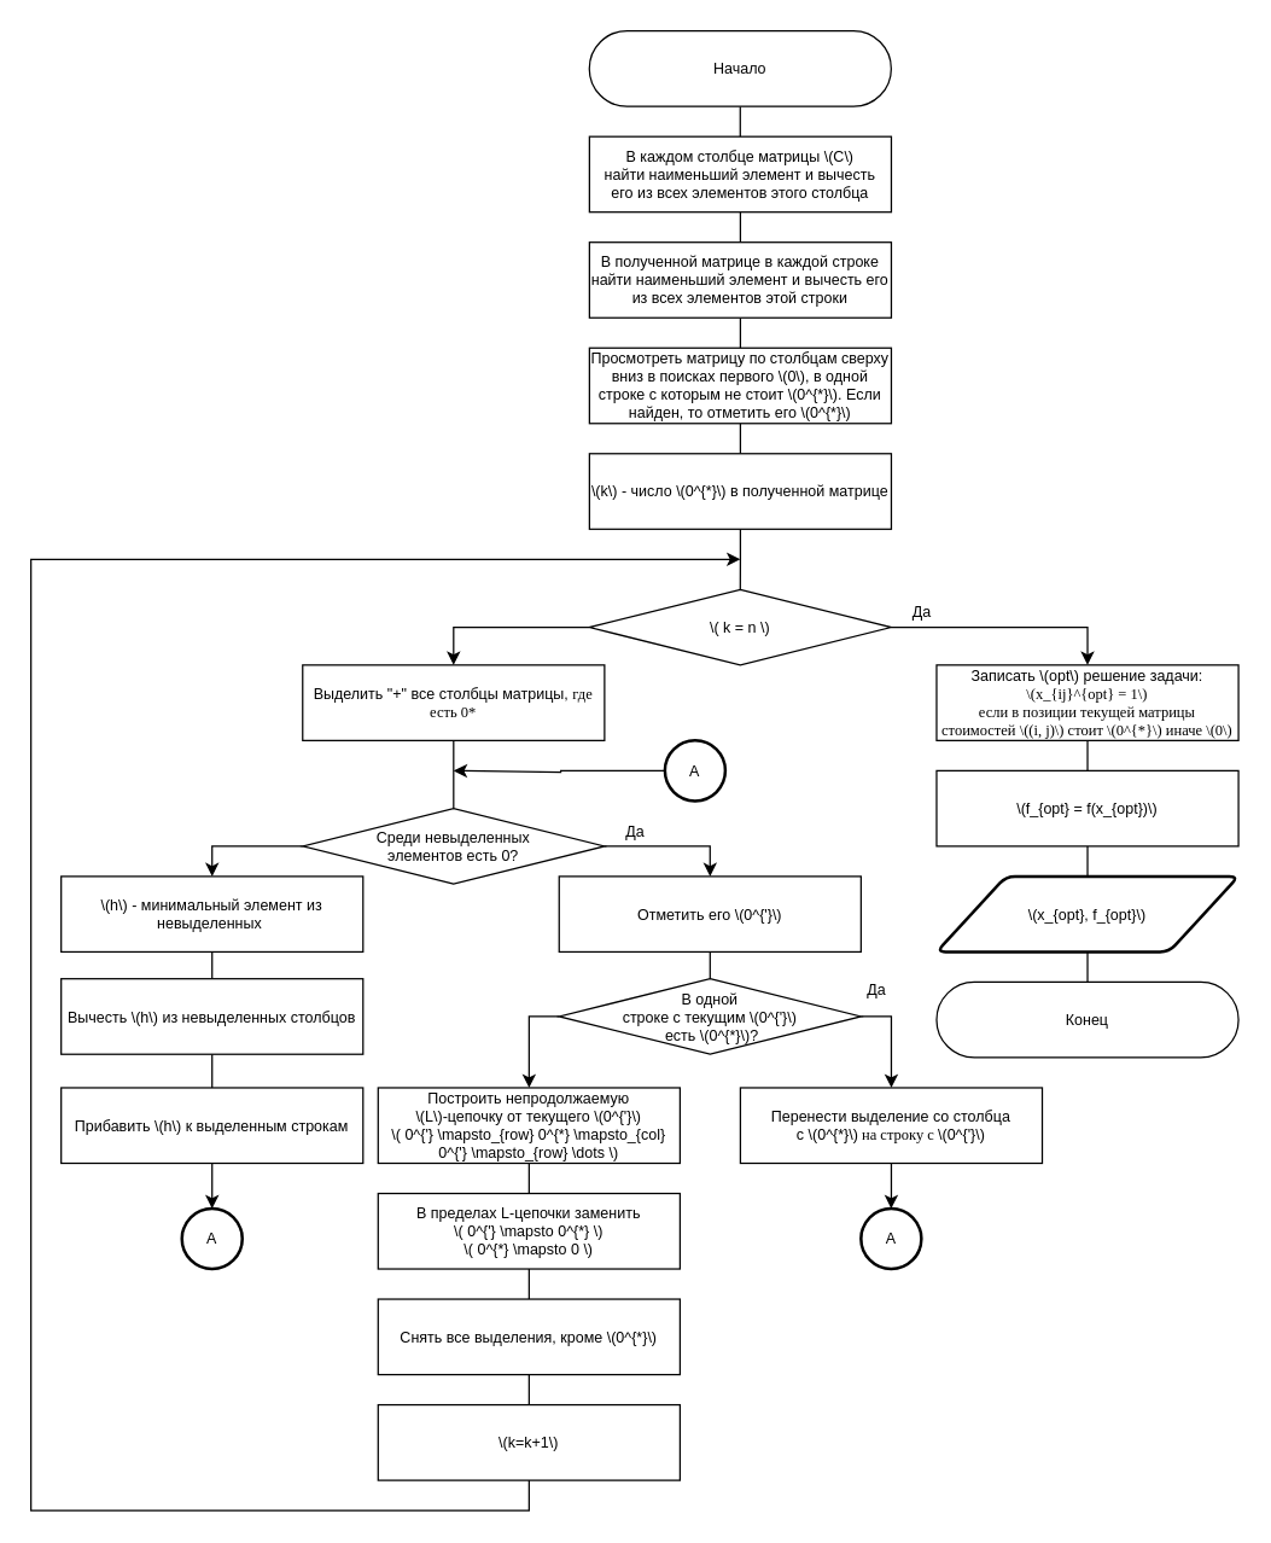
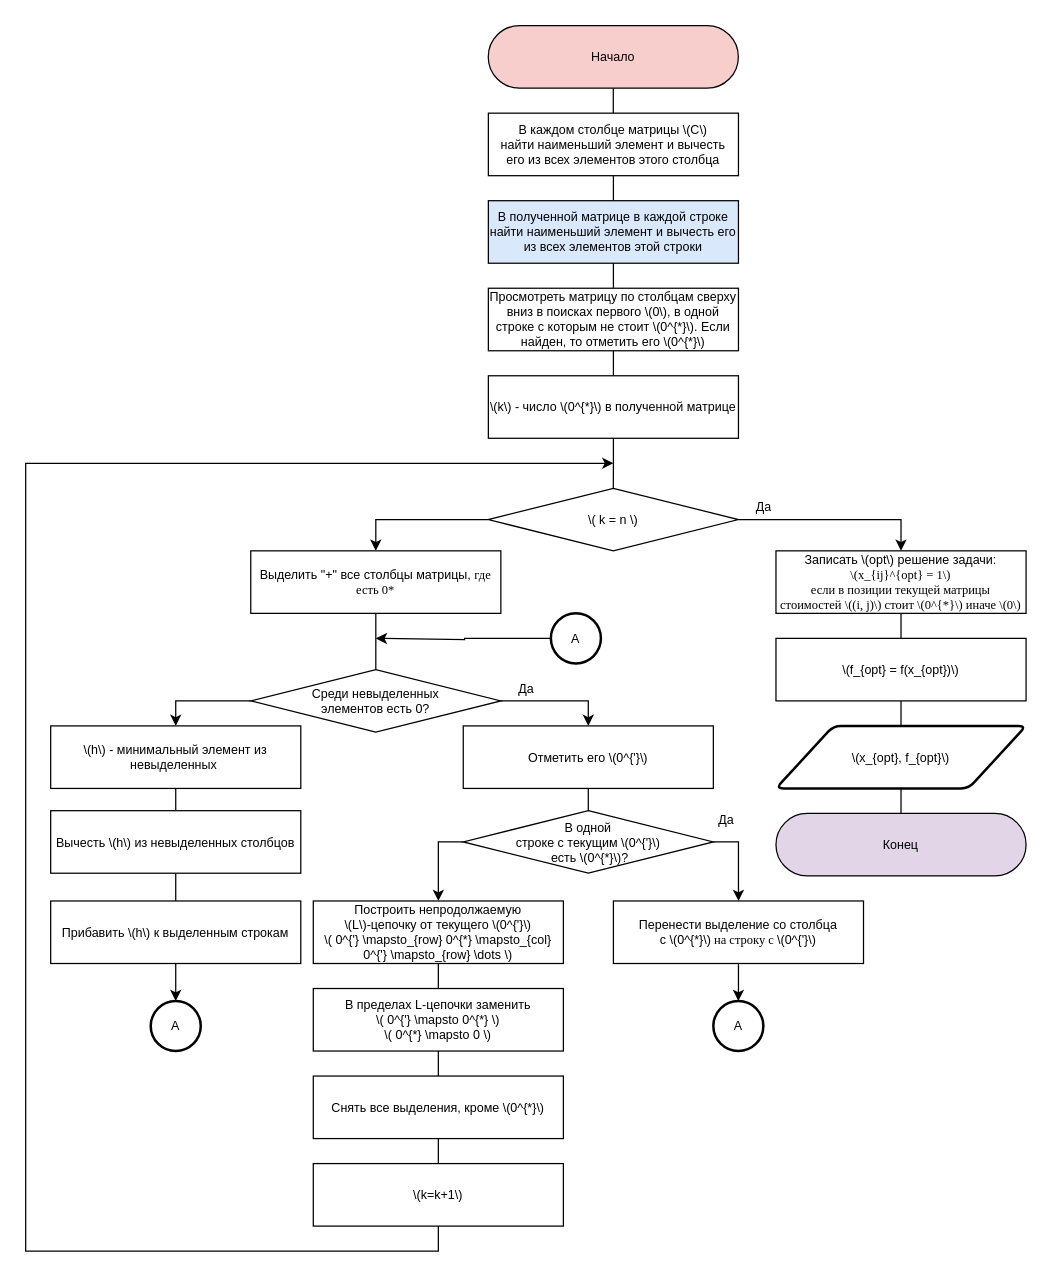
  <mxCell id="0" />
  <mxCell id="1" parent="0" />
  <mxCell id="2" style="edgeStyle=orthogonalEdgeStyle;rounded=0;orthogonalLoop=1;jettySize=auto;html=1;exitX=1;exitY=0.5;exitDx=0;exitDy=0;exitPerimeter=0;entryX=0.5;entryY=0;entryDx=0;entryDy=0;" parent="1" source="4" target="50" edge="1"><mxGeometry relative="1" as="geometry"><Array as="points"><mxPoint x="140" y="560" /></Array></mxGeometry></mxCell>
  <mxCell id="3" style="edgeStyle=orthogonalEdgeStyle;rounded=0;orthogonalLoop=1;jettySize=auto;html=1;entryX=0.5;entryY=0;entryDx=0;entryDy=0;" parent="1" source="4" target="32" edge="1"><mxGeometry relative="1" as="geometry"><Array as="points"><mxPoint x="470" y="560" /></Array></mxGeometry></mxCell>
  <mxCell id="4" value="Среди невыделенных&#10;элементов есть 0?" style="graphMlID=n6;gradientDirection=east;shape=mxgraph.flowchart.decision;strokeWidth=1.0;fontSize=10;direction=west;" parent="1" vertex="1"><mxGeometry x="200" y="535" width="200" height="50" as="geometry" /></mxCell>
  <mxCell id="5" style="edgeStyle=orthogonalEdgeStyle;rounded=0;orthogonalLoop=1;jettySize=auto;html=1;entryX=0.5;entryY=0;entryDx=0;entryDy=0;exitX=1;exitY=0.5;exitDx=0;exitDy=0;fontSize=10;" parent="1" source="41" target="34" edge="1"><mxGeometry relative="1" as="geometry"><mxPoint x="579.92" y="735" as="sourcePoint" /><Array as="points"><mxPoint x="590" y="673" /></Array></mxGeometry></mxCell>
  <mxCell id="6" style="edgeStyle=orthogonalEdgeStyle;rounded=0;orthogonalLoop=1;jettySize=auto;html=1;entryX=0.5;entryY=0;entryDx=0;entryDy=0;exitX=0;exitY=0.5;exitDx=0;exitDy=0;fontSize=10;" parent="1" source="41" target="40" edge="1"><mxGeometry relative="1" as="geometry"><mxPoint x="369.92" y="735" as="sourcePoint" /><Array as="points"><mxPoint x="350" y="673" /></Array></mxGeometry></mxCell>
  <mxCell id="7" style="edgeStyle=orthogonalEdgeStyle;rounded=0;orthogonalLoop=1;jettySize=auto;html=1;entryX=0.5;entryY=0;entryDx=0;entryDy=0;endArrow=none;endFill=0;fontSize=10;" parent="1" source="8" target="11" edge="1"><mxGeometry relative="1" as="geometry" /></mxCell>
- <mxCell id="8" value="Начало" style="rounded=1;whiteSpace=wrap;html=1;arcSize=50;fontSize=10;" parent="1" vertex="1"><mxGeometry x="389.92" y="20" width="200" height="50" as="geometry" /></mxCell>
+ <mxCell id="8" value="Начало" style="rounded=1;whiteSpace=wrap;html=1;arcSize=50;fontSize=10;fillColor=#f8cecc;" parent="1" vertex="1"><mxGeometry x="389.92" y="20" width="200" height="50" as="geometry" /></mxCell>
  <mxCell id="9" value="Да" style="text;html=1;align=center;verticalAlign=middle;resizable=0;points=[];autosize=1;strokeColor=none;fillColor=none;fontSize=10;" parent="1" vertex="1"><mxGeometry x="589.92" y="390" width="40" height="30" as="geometry" /></mxCell>
  <mxCell id="10" style="edgeStyle=orthogonalEdgeStyle;rounded=0;orthogonalLoop=1;jettySize=auto;html=1;entryX=0.5;entryY=0;entryDx=0;entryDy=0;endArrow=none;endFill=0;fontSize=10;" parent="1" source="11" target="13" edge="1"><mxGeometry relative="1" as="geometry" /></mxCell>
  <mxCell id="11" value="&lt;div style=&quot;font-size: 10px;&quot;&gt;В каждом столбце матрицы \(С\) найти&amp;nbsp;&lt;span style=&quot;background-color: initial; font-size: 10px;&quot;&gt;наименьший элемент и вычесть его&amp;nbsp;&lt;/span&gt;&lt;span style=&quot;background-color: initial; font-size: 10px;&quot;&gt;из всех элементов этого столбца&lt;/span&gt;&lt;/div&gt;" style="rounded=0;whiteSpace=wrap;html=1;fontSize=10;" parent="1" vertex="1"><mxGeometry x="390" y="90" width="200" height="50" as="geometry" /></mxCell>
  <mxCell id="12" style="edgeStyle=orthogonalEdgeStyle;rounded=0;orthogonalLoop=1;jettySize=auto;html=1;entryX=0.5;entryY=0;entryDx=0;entryDy=0;endArrow=none;endFill=0;fontSize=10;" parent="1" source="13" target="15" edge="1"><mxGeometry relative="1" as="geometry" /></mxCell>
- <mxCell id="13" value="&lt;div style=&quot;font-size: 10px;&quot;&gt;В полученной матрице в каждой&amp;nbsp;&lt;span style=&quot;background-color: initial; font-size: 10px;&quot;&gt;строке найти наименьший элемент&amp;nbsp;&lt;/span&gt;&lt;span style=&quot;background-color: initial; font-size: 10px;&quot;&gt;и вычесть его из всех элементов&amp;nbsp;&lt;/span&gt;&lt;span style=&quot;background-color: initial; font-size: 10px;&quot;&gt;этой строки&lt;/span&gt;&lt;/div&gt;" style="rounded=0;whiteSpace=wrap;html=1;fontSize=10;" parent="1" vertex="1"><mxGeometry x="390" y="160" width="200" height="50" as="geometry" /></mxCell>
+ <mxCell id="13" value="&lt;div style=&quot;font-size: 10px;&quot;&gt;В полученной матрице в каждой&amp;nbsp;&lt;span style=&quot;background-color: initial; font-size: 10px;&quot;&gt;строке найти наименьший элемент&amp;nbsp;&lt;/span&gt;&lt;span style=&quot;background-color: initial; font-size: 10px;&quot;&gt;и вычесть его из всех элементов&amp;nbsp;&lt;/span&gt;&lt;span style=&quot;background-color: initial; font-size: 10px;&quot;&gt;этой строки&lt;/span&gt;&lt;/div&gt;" style="rounded=0;whiteSpace=wrap;html=1;fontSize=10;fillColor=#dae8fc;" parent="1" vertex="1"><mxGeometry x="390" y="160" width="200" height="50" as="geometry" /></mxCell>
  <mxCell id="14" style="edgeStyle=orthogonalEdgeStyle;rounded=0;orthogonalLoop=1;jettySize=auto;html=1;entryX=0.5;entryY=0;entryDx=0;entryDy=0;endArrow=none;endFill=0;fontSize=10;" parent="1" source="15" target="17" edge="1"><mxGeometry relative="1" as="geometry" /></mxCell>
  <mxCell id="15" value="&lt;div style=&quot;font-size: 10px;&quot;&gt;Просмотреть матрицу по столбцам&amp;nbsp;&lt;span style=&quot;background-color: initial; font-size: 10px;&quot;&gt;сверху вниз в поисках первого \(0\),&amp;nbsp;&lt;/span&gt;&lt;span style=&quot;background-color: initial; font-size: 10px;&quot;&gt;в одной строке с которым не стоит&amp;nbsp;&lt;/span&gt;\(0^{*}\)&lt;span style=&quot;background-color: initial; font-size: 10px;&quot;&gt;. Если найден, то отметить его \(0^{*}\)&lt;/span&gt;&lt;/div&gt;" style="rounded=0;whiteSpace=wrap;html=1;fontSize=10;" parent="1" vertex="1"><mxGeometry x="390" y="230" width="200" height="50" as="geometry" /></mxCell>
  <mxCell id="16" style="edgeStyle=orthogonalEdgeStyle;rounded=0;orthogonalLoop=1;jettySize=auto;html=1;entryX=0.5;entryY=0;entryDx=0;entryDy=0;endArrow=none;endFill=0;" parent="1" source="17" target="44" edge="1"><mxGeometry relative="1" as="geometry" /></mxCell>
  <mxCell id="17" value="\(k\) - число \(0^{*}\) в полученной матрице" style="rounded=0;whiteSpace=wrap;html=1;fontSize=10;" parent="1" vertex="1"><mxGeometry x="390" y="300" width="200" height="50" as="geometry" /></mxCell>
  <mxCell id="18" style="edgeStyle=orthogonalEdgeStyle;rounded=0;orthogonalLoop=1;jettySize=auto;html=1;entryX=0.5;entryY=0;entryDx=0;entryDy=0;endArrow=none;endFill=0;fontSize=10;" parent="1" source="19" target="21" edge="1"><mxGeometry relative="1" as="geometry" /></mxCell>
  <mxCell id="19" value="Записать \(opt\) решение задачи:&lt;br style=&quot;border-color: var(--border-color); font-family: dialog; font-size: 10px;&quot;&gt;&lt;span style=&quot;font-family: dialog; font-size: 10px;&quot;&gt;\(x_{ij}^{opt} = 1\)&lt;/span&gt;&lt;br style=&quot;border-color: var(--border-color); font-family: dialog; font-size: 10px;&quot;&gt;&lt;span style=&quot;font-family: dialog; font-size: 10px;&quot;&gt;если в позиции текущей матрицы &lt;br&gt;стоимостей \((i, j)\) стоит \(0^{*}\)&amp;nbsp;&lt;/span&gt;&lt;span style=&quot;font-family: dialog; font-size: 10px;&quot;&gt;иначе \(0\)&lt;/span&gt;" style="rounded=0;whiteSpace=wrap;html=1;fontSize=10;" parent="1" vertex="1"><mxGeometry x="620" y="440" width="200" height="50" as="geometry" /></mxCell>
  <mxCell id="20" style="edgeStyle=orthogonalEdgeStyle;rounded=0;orthogonalLoop=1;jettySize=auto;html=1;entryX=0.5;entryY=0;entryDx=0;entryDy=0;endArrow=none;endFill=0;fontSize=10;" parent="1" source="21" target="23" edge="1"><mxGeometry relative="1" as="geometry" /></mxCell>
  <mxCell id="21" value="\(f_{opt} = f(x_{opt})\)" style="rounded=0;whiteSpace=wrap;html=1;fontSize=10;" parent="1" vertex="1"><mxGeometry x="620" y="510" width="200" height="50" as="geometry" /></mxCell>
  <mxCell id="22" style="edgeStyle=orthogonalEdgeStyle;rounded=0;orthogonalLoop=1;jettySize=auto;html=1;entryX=0.5;entryY=0;entryDx=0;entryDy=0;endArrow=none;endFill=0;fontSize=10;" parent="1" source="23" target="24" edge="1"><mxGeometry relative="1" as="geometry" /></mxCell>
  <mxCell id="23" value="\(x_{opt}, f_{opt}\)" style="shape=parallelogram;html=1;strokeWidth=2;perimeter=parallelogramPerimeter;whiteSpace=wrap;rounded=1;arcSize=12;size=0.23;fontSize=10;" parent="1" vertex="1"><mxGeometry x="620" y="580" width="200" height="50" as="geometry" /></mxCell>
- <mxCell id="24" value="Конец" style="rounded=1;whiteSpace=wrap;html=1;arcSize=50;fontSize=10;" parent="1" vertex="1"><mxGeometry x="620" y="650" width="200" height="50" as="geometry" /></mxCell>
+ <mxCell id="24" value="Конец" style="rounded=1;whiteSpace=wrap;html=1;arcSize=50;fontSize=10;fillColor=#e1d5e7;" parent="1" vertex="1"><mxGeometry x="620" y="650" width="200" height="50" as="geometry" /></mxCell>
  <mxCell id="25" value="Выделить &quot;+&quot; все столбцы матрицы,&amp;nbsp;&lt;span style=&quot;font-family: dialog; font-size: 10px;&quot;&gt;где есть 0*&lt;/span&gt;" style="rounded=0;whiteSpace=wrap;html=1;fontSize=10;" parent="1" vertex="1"><mxGeometry x="200" y="440" width="200" height="50" as="geometry" /></mxCell>
  <mxCell id="26" style="edgeStyle=orthogonalEdgeStyle;rounded=0;orthogonalLoop=1;jettySize=auto;html=1;entryX=0.5;entryY=1;entryDx=0;entryDy=0;entryPerimeter=0;endArrow=none;endFill=0;fontSize=10;" parent="1" source="25" target="4" edge="1"><mxGeometry relative="1" as="geometry" /></mxCell>
  <mxCell id="27" style="edgeStyle=orthogonalEdgeStyle;rounded=0;orthogonalLoop=1;jettySize=auto;html=1;fontSize=10;" parent="1" source="28" edge="1"><mxGeometry relative="1" as="geometry"><mxPoint x="300" y="510" as="targetPoint" /><Array as="points"><mxPoint x="371" y="510" /><mxPoint x="300" y="511" /></Array></mxGeometry></mxCell>
  <mxCell id="28" value="A" style="strokeWidth=2;html=1;shape=mxgraph.flowchart.start_2;whiteSpace=wrap;fontSize=10;" parent="1" vertex="1"><mxGeometry x="440" y="490" width="40" height="40" as="geometry" /></mxCell>
  <mxCell id="29" value="A" style="strokeWidth=2;html=1;shape=mxgraph.flowchart.start_2;whiteSpace=wrap;fontSize=10;" parent="1" vertex="1"><mxGeometry x="569.92" y="800" width="40" height="40" as="geometry" /></mxCell>
  <mxCell id="30" value="A" style="strokeWidth=2;html=1;shape=mxgraph.flowchart.start_2;whiteSpace=wrap;fontSize=10;" parent="1" vertex="1"><mxGeometry x="120" y="800" width="40" height="40" as="geometry" /></mxCell>
  <mxCell id="31" style="edgeStyle=orthogonalEdgeStyle;rounded=0;orthogonalLoop=1;jettySize=auto;html=1;exitX=0.5;exitY=1;exitDx=0;exitDy=0;entryX=0.5;entryY=0;entryDx=0;entryDy=0;endArrow=none;endFill=0;fontSize=10;" parent="1" source="32" target="41" edge="1"><mxGeometry relative="1" as="geometry" /></mxCell>
  <mxCell id="32" value="Отметить его \(0^{'}\)" style="rounded=0;whiteSpace=wrap;html=1;fontSize=10;" parent="1" vertex="1"><mxGeometry x="369.92" y="580" width="200" height="50" as="geometry" /></mxCell>
  <mxCell id="33" value="Да" style="text;html=1;align=center;verticalAlign=middle;resizable=0;points=[];autosize=1;strokeColor=none;fillColor=none;fontSize=10;" parent="1" vertex="1"><mxGeometry x="400" y="535" width="40" height="30" as="geometry" /></mxCell>
  <mxCell id="34" value="Перенести выделение со столбца&lt;br style=&quot;border-color: var(--border-color); font-family: dialog; text-align: left; font-size: 10px;&quot;&gt;с&amp;nbsp;\(0^{*}\)&lt;span style=&quot;font-family: dialog; text-align: left; font-size: 10px;&quot;&gt;&amp;nbsp;на строку с&amp;nbsp;&lt;/span&gt;\(0^{'}\)" style="rounded=0;whiteSpace=wrap;html=1;fontSize=10;" parent="1" vertex="1"><mxGeometry x="490" y="720" width="200" height="50" as="geometry" /></mxCell>
  <mxCell id="35" value="Да" style="text;html=1;align=center;verticalAlign=middle;resizable=0;points=[];autosize=1;strokeColor=none;fillColor=none;fontSize=10;" parent="1" vertex="1"><mxGeometry x="559.92" y="640" width="40" height="30" as="geometry" /></mxCell>
  <mxCell id="36" style="edgeStyle=orthogonalEdgeStyle;rounded=0;orthogonalLoop=1;jettySize=auto;html=1;entryX=0.5;entryY=0;entryDx=0;entryDy=0;entryPerimeter=0;fontSize=10;" parent="1" source="34" target="29" edge="1"><mxGeometry relative="1" as="geometry" /></mxCell>
  <mxCell id="37" style="edgeStyle=orthogonalEdgeStyle;rounded=0;orthogonalLoop=1;jettySize=auto;html=1;exitX=0.5;exitY=1;exitDx=0;exitDy=0;entryX=0.5;entryY=0;entryDx=0;entryDy=0;endArrow=none;endFill=0;fontSize=10;" parent="1" source="40" target="39" edge="1"><mxGeometry relative="1" as="geometry"><mxPoint x="349.92" y="840" as="sourcePoint" /></mxGeometry></mxCell>
  <mxCell id="38" style="edgeStyle=orthogonalEdgeStyle;rounded=0;orthogonalLoop=1;jettySize=auto;html=1;exitX=0.5;exitY=1;exitDx=0;exitDy=0;entryX=0.5;entryY=0;entryDx=0;entryDy=0;endArrow=none;endFill=0;fontSize=10;" parent="1" source="39" target="46" edge="1"><mxGeometry relative="1" as="geometry" /></mxCell>
  <mxCell id="39" value="В пределах L-цепочки заменить&lt;br style=&quot;border-color: var(--border-color); font-family: dialog; text-align: left; font-size: 10px;&quot;&gt;\( 0^{'} \mapsto 0^{*} \)&lt;br style=&quot;border-color: var(--border-color); font-family: dialog; text-align: left; font-size: 10px;&quot;&gt;\( 0^{*} \mapsto 0 \)" style="rounded=0;whiteSpace=wrap;html=1;fontSize=10;" parent="1" vertex="1"><mxGeometry x="250" y="790" width="200" height="50" as="geometry" /></mxCell>
  <mxCell id="40" value="Построить непродолжаемую &lt;br style=&quot;font-size: 10px;&quot;&gt;\(L\)-цепочку от текущего \(0^{'}\)&lt;br style=&quot;border-color: var(--border-color); font-family: dialog; text-align: left; font-size: 10px;&quot;&gt;\( 0^{'} \mapsto_{row} 0^{*} \mapsto_{col} 0^{'} \mapsto_{row} \dots \)" style="rounded=0;whiteSpace=wrap;html=1;fontSize=10;" parent="1" vertex="1"><mxGeometry x="250" y="720" width="200" height="50" as="geometry" /></mxCell>
  <mxCell id="41" value="В одной&lt;br style=&quot;border-color: var(--border-color); padding: 0px; margin: 0px; font-size: 10px;&quot;&gt;&lt;span style=&quot;font-size: 10px;&quot;&gt;строке с текущим \(0^{'}\)&lt;/span&gt;&lt;br style=&quot;border-color: var(--border-color); padding: 0px; margin: 0px; font-size: 10px;&quot;&gt;&lt;span style=&quot;font-size: 10px;&quot;&gt;&amp;nbsp;есть \(0^{*}\)?&lt;/span&gt;" style="rhombus;whiteSpace=wrap;html=1;fontSize=10;" parent="1" vertex="1"><mxGeometry x="369.92" y="647.8" width="200" height="50" as="geometry" /></mxCell>
  <mxCell id="42" style="edgeStyle=orthogonalEdgeStyle;rounded=0;orthogonalLoop=1;jettySize=auto;html=1;exitX=1;exitY=0.5;exitDx=0;exitDy=0;entryX=0.5;entryY=0;entryDx=0;entryDy=0;" parent="1" source="44" target="19" edge="1"><mxGeometry relative="1" as="geometry" /></mxCell>
  <mxCell id="43" style="edgeStyle=orthogonalEdgeStyle;rounded=0;orthogonalLoop=1;jettySize=auto;html=1;exitX=0;exitY=0.5;exitDx=0;exitDy=0;entryX=0.5;entryY=0;entryDx=0;entryDy=0;" parent="1" source="44" target="25" edge="1"><mxGeometry relative="1" as="geometry" /></mxCell>
  <mxCell id="44" value="\( k = n \)" style="rhombus;whiteSpace=wrap;html=1;fontSize=10;" parent="1" vertex="1"><mxGeometry x="389.92" y="390" width="200" height="50" as="geometry" /></mxCell>
  <mxCell id="45" style="edgeStyle=orthogonalEdgeStyle;rounded=0;orthogonalLoop=1;jettySize=auto;html=1;exitX=0.5;exitY=1;exitDx=0;exitDy=0;entryX=0.5;entryY=0;entryDx=0;entryDy=0;endArrow=none;endFill=0;fontSize=10;" parent="1" source="46" target="48" edge="1"><mxGeometry relative="1" as="geometry" /></mxCell>
  <mxCell id="46" value="Снять все выделения, кроме \(0^{*}\)" style="rounded=0;whiteSpace=wrap;html=1;fontSize=10;" parent="1" vertex="1"><mxGeometry x="250" y="860" width="200" height="50" as="geometry" /></mxCell>
  <mxCell id="47" style="edgeStyle=orthogonalEdgeStyle;rounded=0;orthogonalLoop=1;jettySize=auto;html=1;fontSize=10;" parent="1" source="48" edge="1"><mxGeometry relative="1" as="geometry"><mxPoint x="490" y="370" as="targetPoint" /><Array as="points"><mxPoint x="350" y="1000" /><mxPoint x="20" y="1000" /><mxPoint x="20" y="370" /></Array></mxGeometry></mxCell>
  <mxCell id="48" value="\(k=k+1\)" style="rounded=0;whiteSpace=wrap;html=1;fontSize=10;" parent="1" vertex="1"><mxGeometry x="250" y="930" width="200" height="50" as="geometry" /></mxCell>
  <mxCell id="49" style="edgeStyle=orthogonalEdgeStyle;rounded=0;orthogonalLoop=1;jettySize=auto;html=1;exitX=0.5;exitY=1;exitDx=0;exitDy=0;entryX=0.5;entryY=0;entryDx=0;entryDy=0;endArrow=none;endFill=0;fontSize=10;" parent="1" source="50" target="52" edge="1"><mxGeometry relative="1" as="geometry" /></mxCell>
  <mxCell id="50" value="\(h\) - минимальный элемент из невыделенных&amp;nbsp;" style="rounded=0;whiteSpace=wrap;html=1;fontSize=10;" parent="1" vertex="1"><mxGeometry x="40" y="580" width="200" height="50" as="geometry" /></mxCell>
  <mxCell id="51" style="edgeStyle=orthogonalEdgeStyle;rounded=0;orthogonalLoop=1;jettySize=auto;html=1;entryX=0.5;entryY=0;entryDx=0;entryDy=0;endArrow=none;endFill=0;fontSize=10;" parent="1" source="52" target="53" edge="1"><mxGeometry relative="1" as="geometry" /></mxCell>
  <mxCell id="52" value="Вычесть \(h\) из невыделенных столбцов" style="rounded=0;whiteSpace=wrap;html=1;fontSize=10;" parent="1" vertex="1"><mxGeometry x="40" y="647.8" width="200" height="50" as="geometry" /></mxCell>
  <mxCell id="53" value="Прибавить \(h\) к выделенным строкам" style="rounded=0;whiteSpace=wrap;html=1;fontSize=10;" parent="1" vertex="1"><mxGeometry x="40" y="720" width="200" height="50" as="geometry" /></mxCell>
  <mxCell id="54" style="edgeStyle=orthogonalEdgeStyle;rounded=0;orthogonalLoop=1;jettySize=auto;html=1;entryX=0.5;entryY=0;entryDx=0;entryDy=0;entryPerimeter=0;fontSize=10;" parent="1" source="53" target="30" edge="1"><mxGeometry relative="1" as="geometry" /></mxCell>
